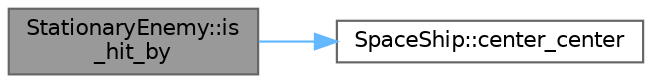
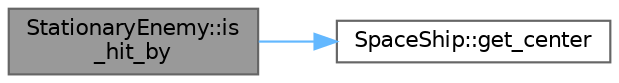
  digraph {
    rankdir=LR
    node [fontname=Helvetica fontsize=10 shape=box style=filled]
    n1 [color=gray40 fillcolor=grey60 fontcolor=black height=0.2 label="StationaryEnemy::is\l_hit_by" width=0.4]
-   n2 [color=grey40 fillcolor=white height=0.2 label="SpaceShip::center_center" width=0.4]
+   n2 [color=grey40 fillcolor=white height=0.2 label="SpaceShip::get_center" width=0.4]
    n1 -> n2 [color=steelblue1 fontname=Helvetica fontsize=10 labelfontname=Helvetica labelfontsize=10 style=solid]
  }
